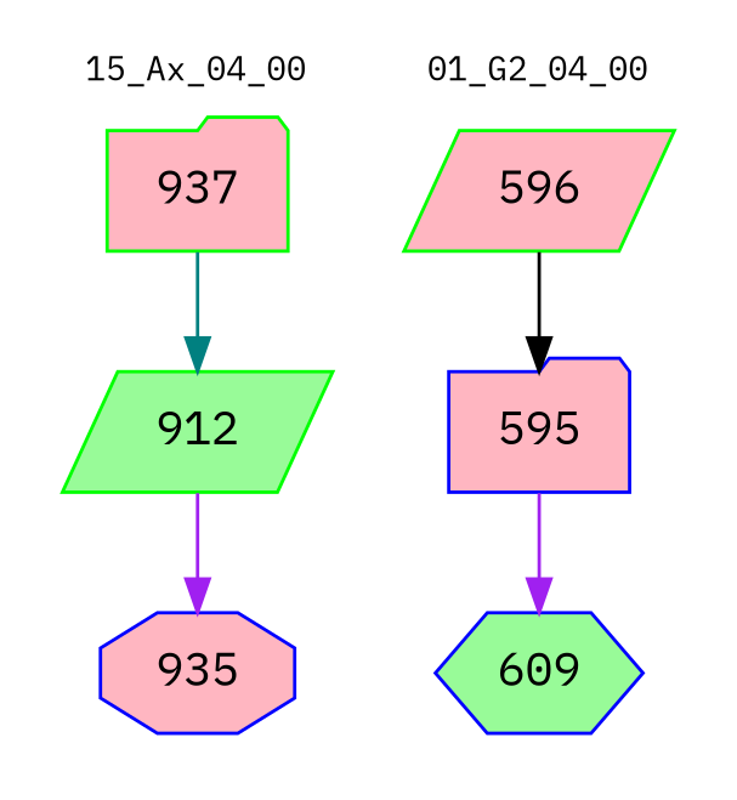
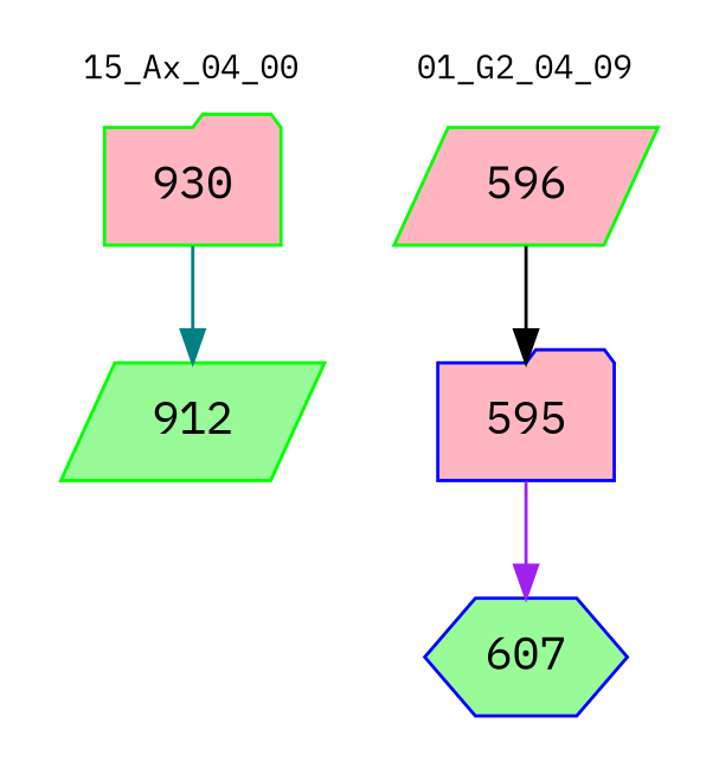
  digraph {
    fontname="IBM Plex Mono"
    node [color=green fillcolor=lightpink fontname="IBM Plex Mono" shape=folder style=filled]
    edge [color=purple fontname="IBM Plex Mono"]
-   n1 [label=937]
+   n1 [label=930]
    n2 [fillcolor=palegreen label=912 shape=parallelogram]
-   n3 [color=blue label=935 shape=octagon]
    n4 [label=596 shape=parallelogram]
    n5 [color=blue label=595]
-   n6 [color=blue fillcolor=palegreen label=609 shape=hexagon]
+   n6 [color=blue fillcolor=palegreen label=607 shape=hexagon]
    subgraph cluster_1 {
      color=white
      fontsize=10
      label="15_Ax_04_00"
      n1
      n2
-     n3
    }
    subgraph cluster_2 {
      color=white
      fontsize=10
-     label="01_G2_04_00"
+     label="01_G2_04_09"
      n4
      n5
      n6
    }
    n1 -> n2 [color=teal]
-   n2 -> n3
    n4 -> n5 [color=black]
    n5 -> n6
  }
